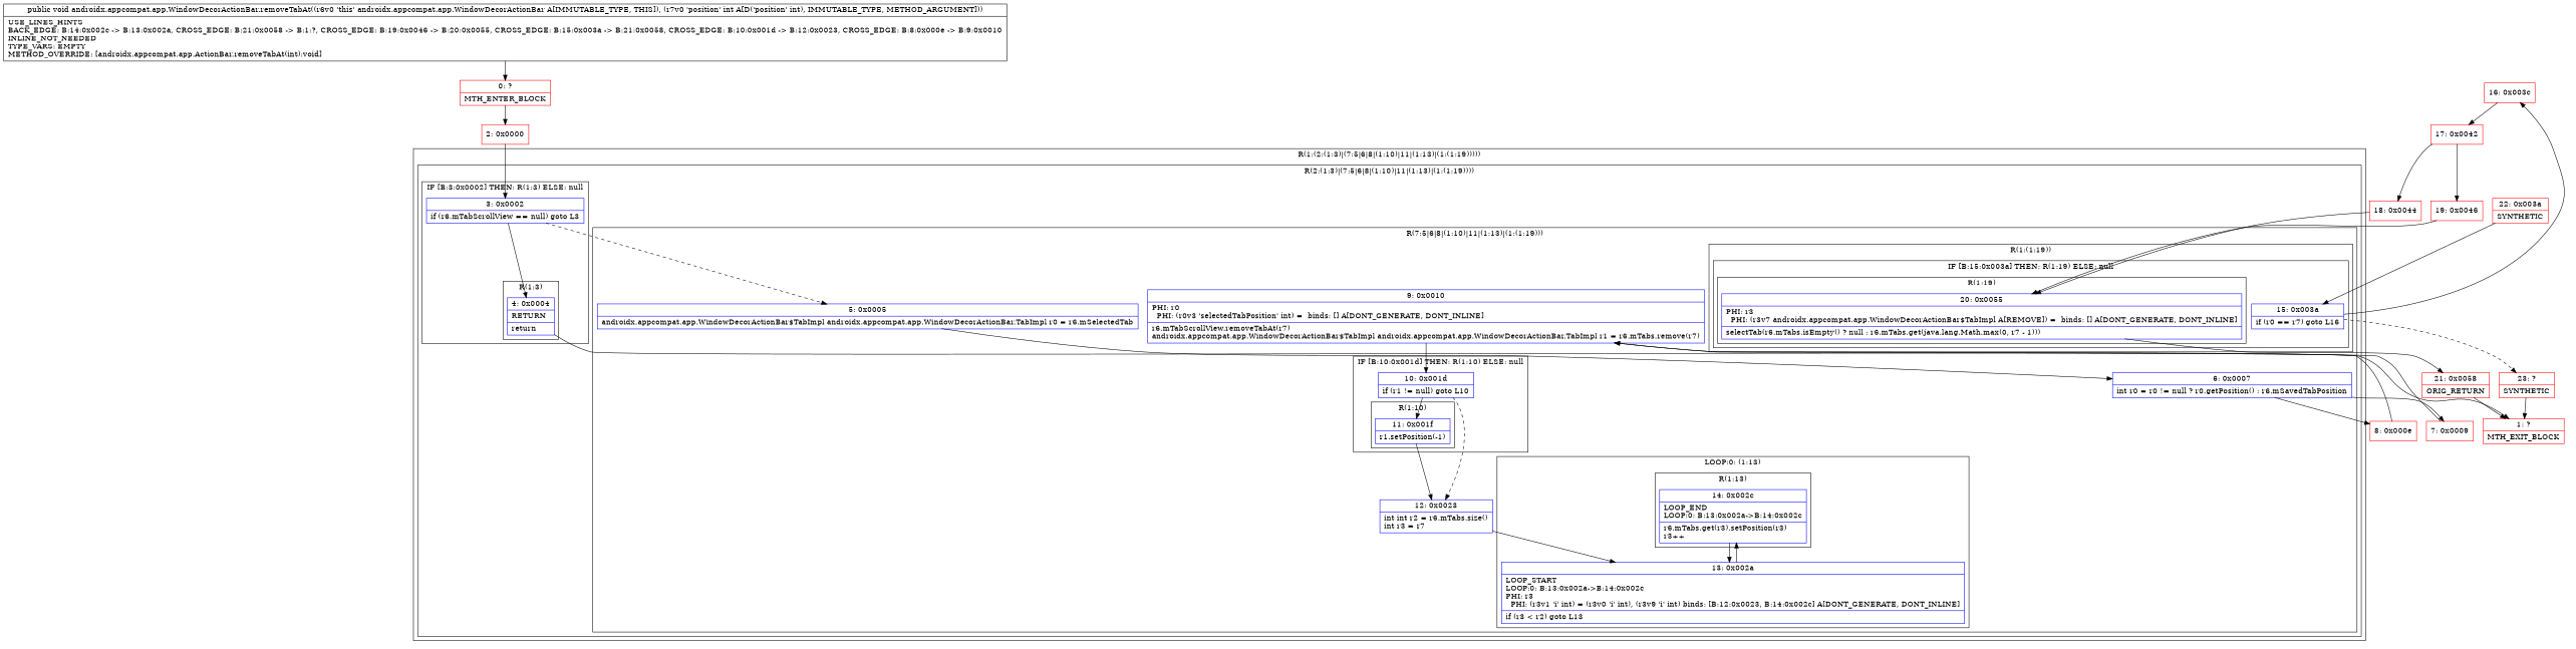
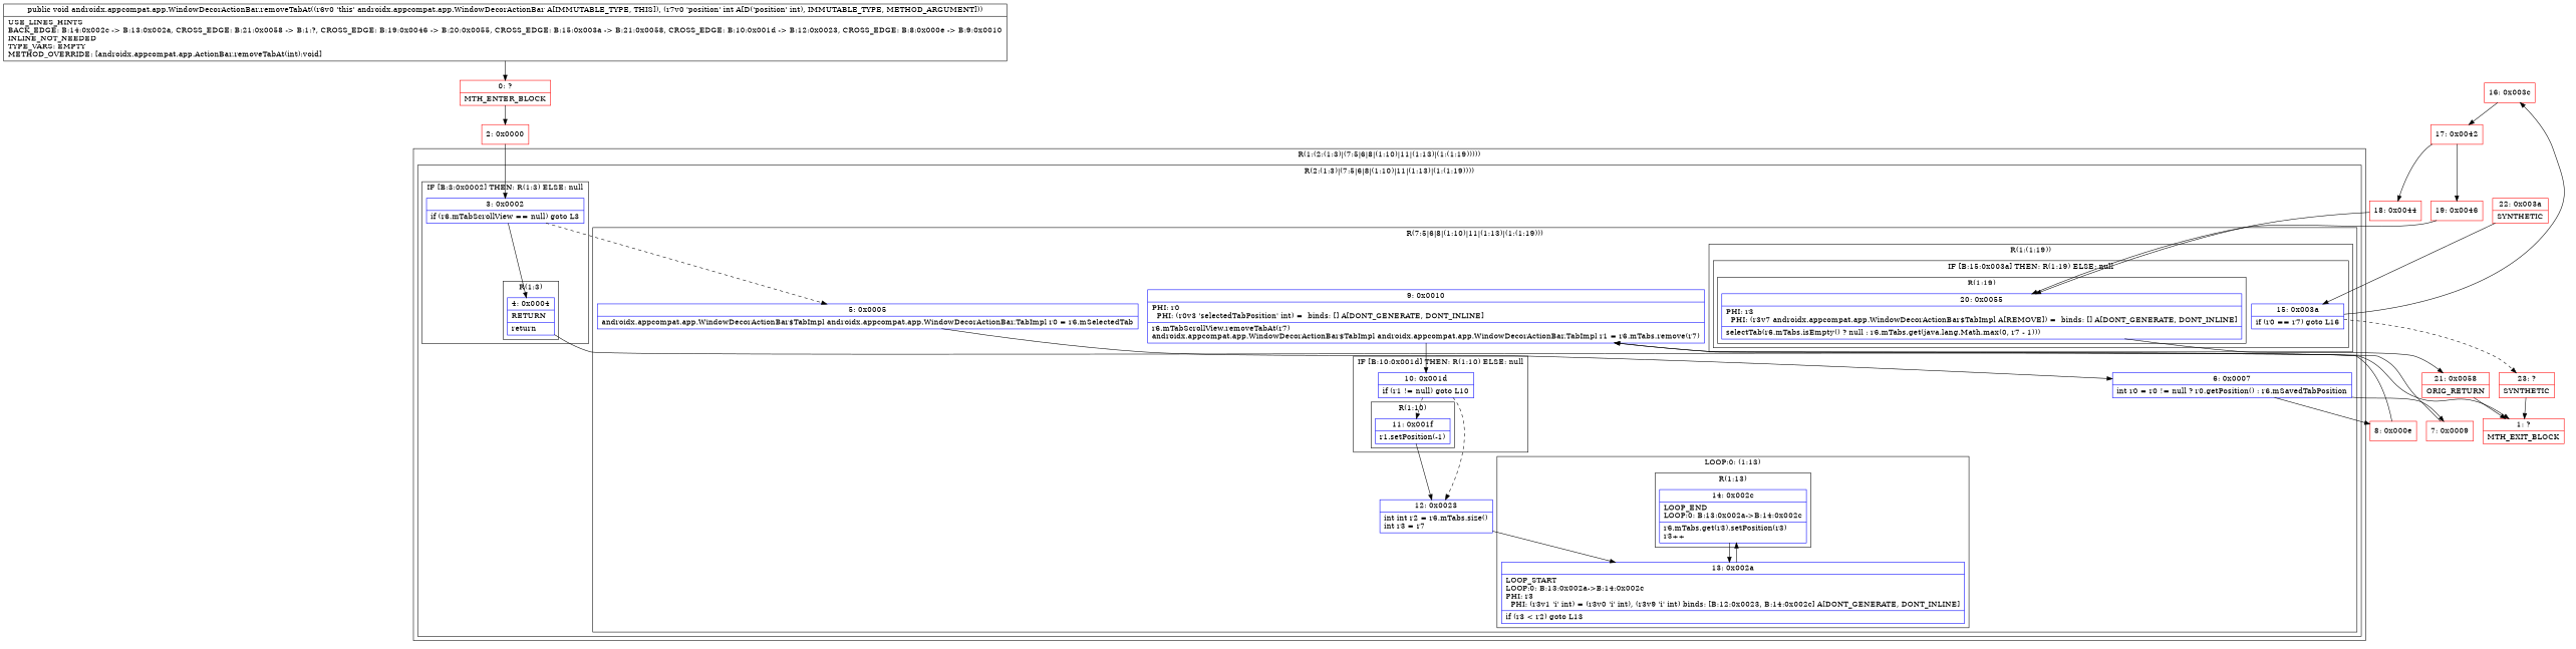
  digraph {
    node [color=blue shape=record]
    n1 [label="{4\:\ 0x0004|RETURN\l|return\l}"]
    n2 [label="{3\:\ 0x0002|if (r6.mTabScrollView == null) goto L3\l}"]
    n3 [label="{11\:\ 0x001f|r1.setPosition(\-1)\l}"]
    n4 [label="{10\:\ 0x001d|if (r1 != null) goto L10\l}"]
    n5 [label="{14\:\ 0x002c|LOOP_END\lLOOP:0: B:13:0x002a\-\>B:14:0x002c\l|r6.mTabs.get(r3).setPosition(r3)\lr3++\l}"]
    n6 [label="{13\:\ 0x002a|LOOP_START\lLOOP:0: B:13:0x002a\-\>B:14:0x002c\lPHI: r3 \l  PHI: (r3v1 'i' int) = (r3v0 'i' int), (r3v9 'i' int) binds: [B:12:0x0023, B:14:0x002c] A[DONT_GENERATE, DONT_INLINE]\l|if (r3 \< r2) goto L13\l}"]
    n7 [label="{20\:\ 0x0055|PHI: r3 \l  PHI: (r3v7 androidx.appcompat.app.WindowDecorActionBar$TabImpl A[REMOVE]) =  binds: [] A[DONT_GENERATE, DONT_INLINE]\l|selectTab(r6.mTabs.isEmpty() ? null : r6.mTabs.get(java.lang.Math.max(0, r7 \- 1)))\l}"]
    n8 [label="{15\:\ 0x003a|if (r0 == r7) goto L16\l}"]
    n9 [label="{5\:\ 0x0005|androidx.appcompat.app.WindowDecorActionBar$TabImpl androidx.appcompat.app.WindowDecorActionBar.TabImpl r0 = r6.mSelectedTab\l}"]
    n10 [label="{6\:\ 0x0007|int r0 = r0 != null ? r0.getPosition() : r6.mSavedTabPosition\l}"]
    n11 [label="{9\:\ 0x0010|PHI: r0 \l  PHI: (r0v3 'selectedTabPosition' int) =  binds: [] A[DONT_GENERATE, DONT_INLINE]\l|r6.mTabScrollView.removeTabAt(r7)\landroidx.appcompat.app.WindowDecorActionBar$TabImpl androidx.appcompat.app.WindowDecorActionBar.TabImpl r1 = r6.mTabs.remove(r7)\l}"]
    n12 [label="{12\:\ 0x0023|int int r2 = r6.mTabs.size()\lint r3 = r7\l}"]
    n13 [color=red label="{1\:\ ?|MTH_EXIT_BLOCK\l}"]
    n14 [color=red label="{21\:\ 0x0058|ORIG_RETURN\l}"]
    n15 [color=red label="{16\:\ 0x003c}"]
    n16 [color=red label="{23\:\ ?|SYNTHETIC\l}"]
    n17 [color=red label="{7\:\ 0x0009}"]
    n18 [color=red label="{8\:\ 0x000e}"]
    n19 [color=red label="{22\:\ 0x003a|SYNTHETIC\l}"]
    n20 [color=red label="{17\:\ 0x0042}"]
    n21 [color=red label="{0\:\ ?|MTH_ENTER_BLOCK\l}"]
    n22 [color=red label="{2\:\ 0x0000}"]
    n23 [color=red label="{18\:\ 0x0044}"]
    n24 [color=red label="{19\:\ 0x0046}"]
    n25 [label="{public void androidx.appcompat.app.WindowDecorActionBar.removeTabAt((r6v0 'this' androidx.appcompat.app.WindowDecorActionBar A[IMMUTABLE_TYPE, THIS]), (r7v0 'position' int A[D('position' int), IMMUTABLE_TYPE, METHOD_ARGUMENT]))  | USE_LINES_HINTS\lBACK_EDGE: B:14:0x002c \-\> B:13:0x002a, CROSS_EDGE: B:21:0x0058 \-\> B:1:?, CROSS_EDGE: B:19:0x0046 \-\> B:20:0x0055, CROSS_EDGE: B:15:0x003a \-\> B:21:0x0058, CROSS_EDGE: B:10:0x001d \-\> B:12:0x0023, CROSS_EDGE: B:8:0x000e \-\> B:9:0x0010\lINLINE_NOT_NEEDED\lTYPE_VARS: EMPTY\lMETHOD_OVERRIDE: [androidx.appcompat.app.ActionBar.removeTabAt(int):void]\l}" color=""]
    subgraph cluster_1 {
      label="R(1:(2:(1:3)|(7:5|6|8|(1:10)|11|(1:13)|(1:(1:19)))))"
      subgraph cluster_2 {
        label="R(2:(1:3)|(7:5|6|8|(1:10)|11|(1:13)|(1:(1:19))))"
        subgraph cluster_3 {
          label="IF [B:3:0x0002] THEN: R(1:3) ELSE: null"
          n2
          subgraph cluster_4 {
            label="R(1:3)"
            n1
          }
        }
        subgraph cluster_5 {
          label="R(7:5|6|8|(1:10)|11|(1:13)|(1:(1:19)))"
          n9
          n10
          n11
          n12
          subgraph cluster_6 {
            label="IF [B:10:0x001d] THEN: R(1:10) ELSE: null"
            n4
            subgraph cluster_7 {
              label="R(1:10)"
              n3
            }
          }
          subgraph cluster_8 {
            label="LOOP:0: (1:13)"
            n6
            subgraph cluster_9 {
              label="R(1:13)"
              n5
            }
          }
          subgraph cluster_10 {
            label="R(1:(1:19))"
            subgraph cluster_11 {
              label="IF [B:15:0x003a] THEN: R(1:19) ELSE: null"
              n8
              subgraph cluster_12 {
                label="R(1:19)"
                n7
              }
            }
          }
        }
      }
    }
    n1 -> n13
    n2 -> n1
    n2 -> n9 [style=dashed]
    n3 -> n12
-   n4 -> n3
+   n4 -> n3 [style=dashed]
    n4 -> n12 [style=dashed]
    n5 -> n6
    n6 -> n5
    n7 -> n14
    n8 -> n15
    n8 -> n16 [style=dashed]
    n9 -> n10
    n10 -> n17
    n10 -> n18
    n11 -> n4
    n12 -> n6
    n14 -> n13
    n15 -> n20
    n16 -> n13
    n17 -> n11
    n18 -> n11
    n19 -> n8
    n20 -> n23
    n20 -> n24
    n21 -> n22
    n22 -> n2
    n23 -> n7
    n24 -> n7
    n25 -> n21
  }
